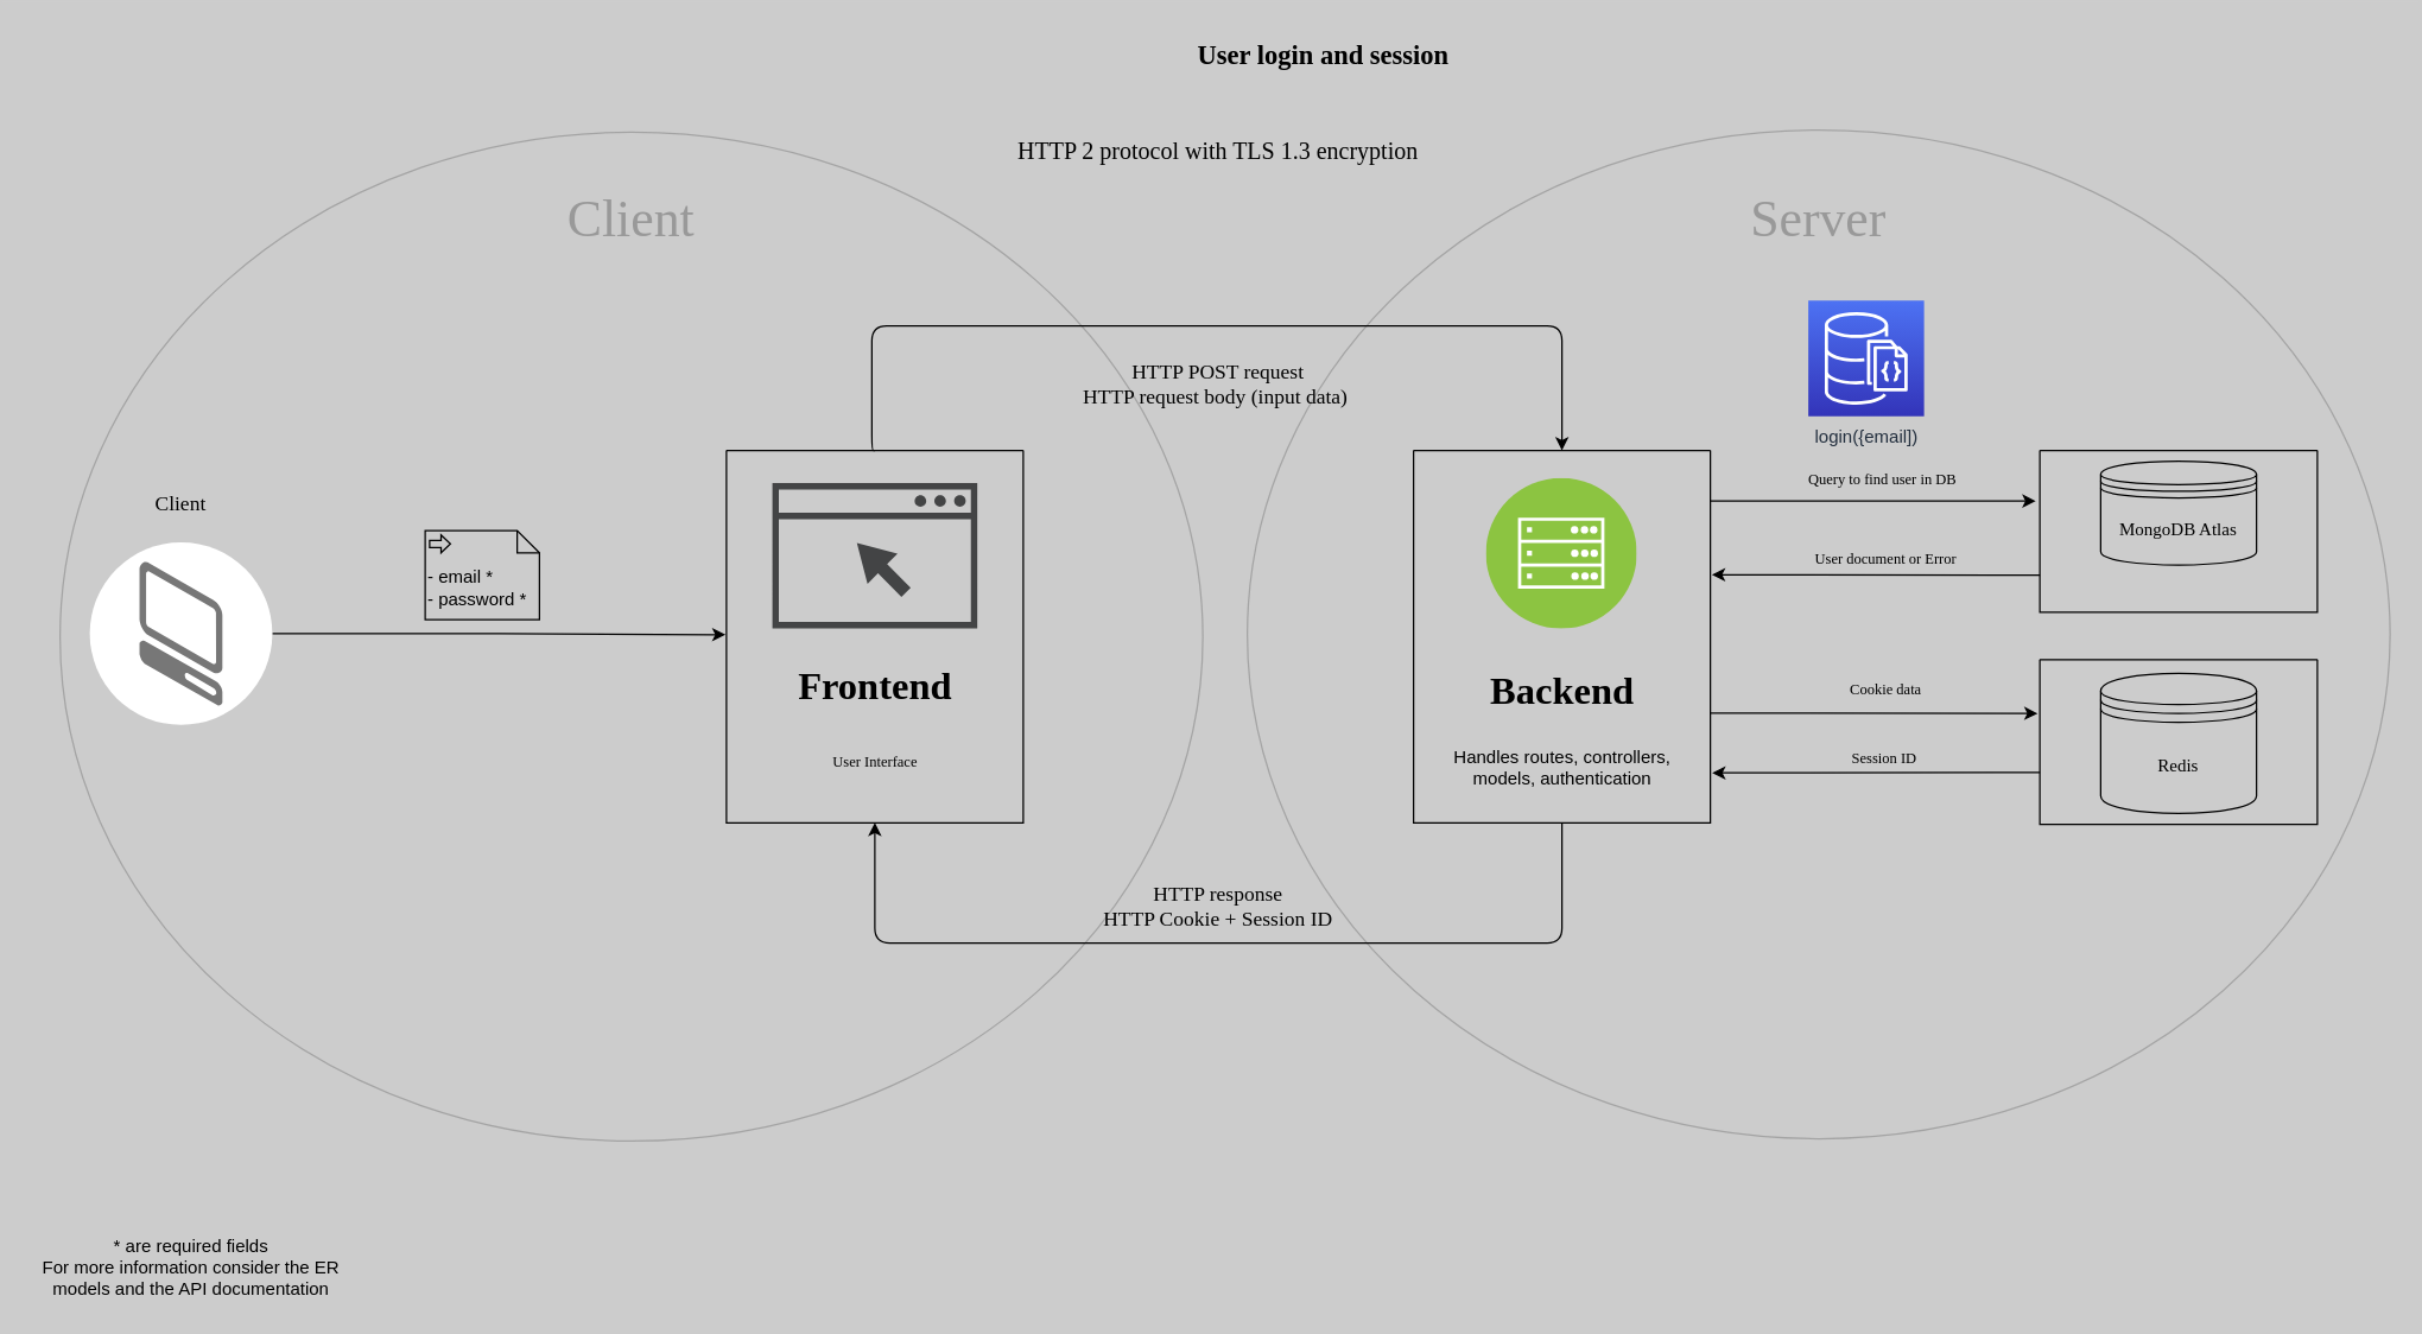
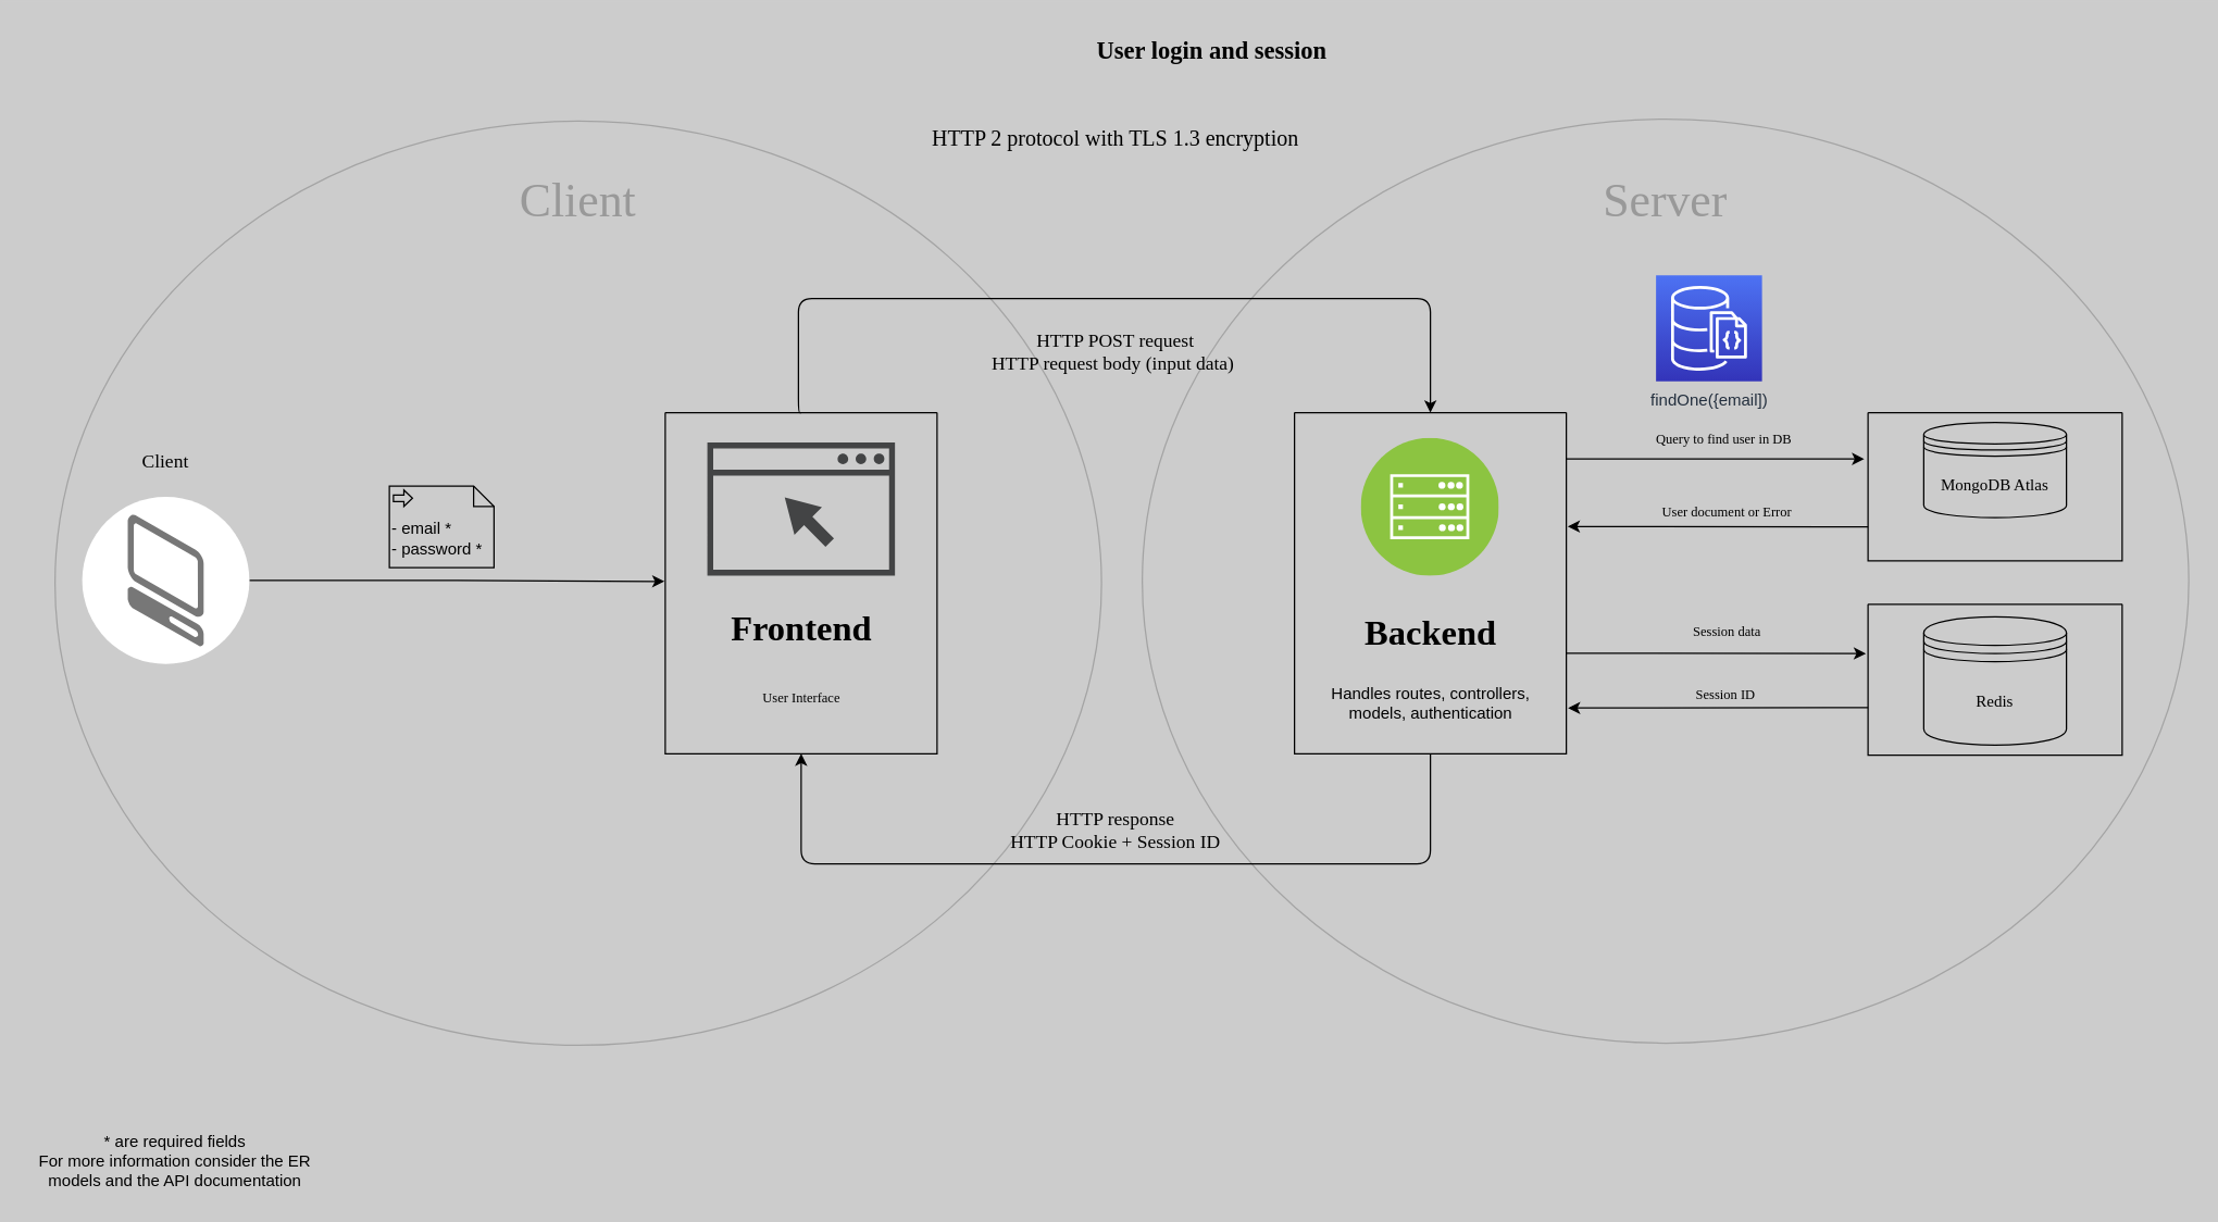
  <mxCell id="0" />
  <mxCell id="1" parent="0" />
  <mxCell id="2" value="" style="ellipse;whiteSpace=wrap;html=1;rounded=1;shadow=0;fontFamily=Lucida Console;fontSize=16;fillColor=none;opacity=20;" parent="1" vertex="1"><mxGeometry x="40" y="88.5" width="770" height="680" as="geometry" /></mxCell>
  <mxCell id="3" value="" style="ellipse;whiteSpace=wrap;html=1;rounded=1;shadow=0;fontFamily=Lucida Console;fontSize=16;fillColor=none;opacity=20;" parent="1" vertex="1"><mxGeometry x="840" y="87" width="770" height="680" as="geometry" /></mxCell>
  <mxCell id="4" style="edgeStyle=orthogonalEdgeStyle;rounded=0;orthogonalLoop=1;jettySize=auto;html=1;entryX=-0.003;entryY=0.495;entryDx=0;entryDy=0;entryPerimeter=0;" parent="1" source="5" target="8" edge="1"><mxGeometry relative="1" as="geometry" /></mxCell>
  <mxCell id="5" value="" style="ellipse;whiteSpace=wrap;html=1;aspect=fixed;strokeColor=none;rounded=1;" parent="1" vertex="1"><mxGeometry x="60" y="365" width="123" height="123" as="geometry" /></mxCell>
  <mxCell id="6" value="&lt;font style=&quot;font-size: 14px;&quot;&gt;Client&lt;/font&gt;" style="text;html=1;strokeColor=none;fillColor=none;align=center;verticalAlign=middle;whiteSpace=wrap;rounded=1;fontFamily=Lucida Console;fontSize=14;" parent="1" vertex="1"><mxGeometry x="68" y="325" width="107" height="30" as="geometry" /></mxCell>
  <mxCell id="7" style="edgeStyle=orthogonalEdgeStyle;rounded=1;orthogonalLoop=1;jettySize=auto;html=1;exitX=0.5;exitY=0;exitDx=0;exitDy=0;entryX=0.5;entryY=0;entryDx=0;entryDy=0;fontFamily=Lucida Console;fontSize=16;" parent="1" source="8" target="15" edge="1"><mxGeometry relative="1" as="geometry"><Array as="points"><mxPoint x="587" y="219" /><mxPoint x="1052" y="219" /></Array></mxGeometry></mxCell>
  <mxCell id="8" value="" style="swimlane;startSize=0;rounded=1;shadow=0;fontSize=14;fillColor=none;" parent="1" vertex="1"><mxGeometry x="489" y="303" width="200" height="251" as="geometry"><mxRectangle x="510" y="320" width="50" height="40" as="alternateBounds" /></mxGeometry></mxCell>
  <mxCell id="9" value="" style="pointerEvents=1;shadow=0;dashed=0;html=1;strokeColor=none;fillColor=#434445;aspect=fixed;labelPosition=center;verticalLabelPosition=bottom;verticalAlign=top;align=center;outlineConnect=0;shape=mxgraph.vvd.web_browser;rounded=1;fontSize=14;" parent="8" vertex="1"><mxGeometry x="30.98" y="22" width="138.04" height="98" as="geometry" /></mxCell>
  <mxCell id="10" value="&lt;b&gt;&lt;font face=&quot;Lucida Console&quot; style=&quot;font-size: 26px;&quot;&gt;Frontend&lt;/font&gt;&lt;/b&gt;" style="text;html=1;align=center;verticalAlign=middle;resizable=0;points=[];autosize=1;strokeColor=none;fillColor=none;fontSize=14;rounded=1;" parent="8" vertex="1"><mxGeometry x="25" y="139" width="150" height="40" as="geometry" /></mxCell>
  <mxCell id="11" value="User Interface" style="text;html=1;align=center;verticalAlign=middle;resizable=0;points=[];autosize=1;strokeColor=none;fillColor=none;fontSize=10;fontFamily=Lucida Console;rounded=1;" parent="8" vertex="1"><mxGeometry x="49" y="198" width="102" height="24" as="geometry" /></mxCell>
  <mxCell id="12" style="edgeStyle=orthogonalEdgeStyle;rounded=1;orthogonalLoop=1;jettySize=auto;html=1;exitX=0.5;exitY=1;exitDx=0;exitDy=0;entryX=0.5;entryY=1;entryDx=0;entryDy=0;fontFamily=Lucida Console;fontSize=14;" parent="1" source="15" target="8" edge="1"><mxGeometry relative="1" as="geometry"><Array as="points"><mxPoint x="822" y="635" /><mxPoint x="412" y="635" /></Array></mxGeometry></mxCell>
  <mxCell id="13" style="edgeStyle=orthogonalEdgeStyle;rounded=0;orthogonalLoop=1;jettySize=auto;html=1;entryX=-0.008;entryY=0.327;entryDx=0;entryDy=0;entryPerimeter=0;" parent="1" source="15" target="33" edge="1"><mxGeometry relative="1" as="geometry"><Array as="points"><mxPoint x="1187" y="480" /><mxPoint x="1187" y="480" /></Array></mxGeometry></mxCell>
  <mxCell id="14" style="edgeStyle=orthogonalEdgeStyle;rounded=0;orthogonalLoop=1;jettySize=auto;html=1;entryX=-0.015;entryY=0.313;entryDx=0;entryDy=0;entryPerimeter=0;" parent="1" source="15" target="23" edge="1"><mxGeometry relative="1" as="geometry"><Array as="points"><mxPoint x="1186" y="337" /><mxPoint x="1186" y="337" /></Array></mxGeometry></mxCell>
  <mxCell id="15" value="" style="swimlane;startSize=0;rounded=1;shadow=0;fontSize=14;fillColor=none;" parent="1" vertex="1"><mxGeometry x="952" y="303" width="200" height="251" as="geometry"><mxRectangle x="650" y="288.5" width="50" height="40" as="alternateBounds" /></mxGeometry></mxCell>
  <mxCell id="16" value="&lt;b&gt;&lt;font face=&quot;Lucida Console&quot; style=&quot;font-size: 26px;&quot;&gt;Backend&lt;/font&gt;&lt;/b&gt;" style="text;html=1;align=center;verticalAlign=middle;resizable=0;points=[];autosize=1;strokeColor=none;fillColor=none;fontSize=14;rounded=1;" parent="15" vertex="1"><mxGeometry x="30" y="142" width="140" height="40" as="geometry" /></mxCell>
  <mxCell id="17" value="" style="aspect=fixed;perimeter=ellipsePerimeter;html=1;align=center;shadow=0;dashed=0;fontColor=#4277BB;labelBackgroundColor=#ffffff;fontSize=12;spacingTop=3;image;image=img/lib/ibm/infrastructure/mobile_backend.svg;rounded=1;fontFamily=Lucida Console;fillColor=none;" parent="15" vertex="1"><mxGeometry x="49.25" y="19" width="101.5" height="101.5" as="geometry" /></mxCell>
  <mxCell id="18" value="Handles routes, controllers, models, authentication" style="text;html=1;strokeColor=none;fillColor=none;align=center;verticalAlign=middle;whiteSpace=wrap;rounded=0;" parent="15" vertex="1"><mxGeometry x="11" y="185" width="179" height="58" as="geometry" /></mxCell>
  <mxCell id="19" value="" style="shape=mxgraph.bpmn.data;labelPosition=center;verticalLabelPosition=bottom;align=center;verticalAlign=top;whiteSpace=wrap;size=15;html=1;bpmnTransferType=input;rounded=1;shadow=0;fontFamily=Lucida Console;fontSize=26;fillColor=none;" parent="1" vertex="1"><mxGeometry x="286" y="357" width="77" height="60" as="geometry" /></mxCell>
  <mxCell id="20" value="HTTP POST request&lt;br&gt;HTTP request body (input data)&amp;nbsp; &amp;nbsp;" style="text;html=1;strokeColor=none;fillColor=none;align=center;verticalAlign=middle;whiteSpace=wrap;rounded=1;shadow=0;fontFamily=Lucida Console;fontSize=14;" parent="1" vertex="1"><mxGeometry x="727" y="235" width="187" height="65" as="geometry" /></mxCell>
  <mxCell id="21" value="HTTP response&lt;br&gt;HTTP Cookie + Session ID" style="text;html=1;align=center;verticalAlign=middle;resizable=0;points=[];autosize=1;strokeColor=none;fillColor=none;fontSize=14;fontFamily=Lucida Console;rounded=1;" parent="1" vertex="1"><mxGeometry x="710" y="588" width="220" height="46" as="geometry" /></mxCell>
  <mxCell id="22" style="edgeStyle=orthogonalEdgeStyle;rounded=0;orthogonalLoop=1;jettySize=auto;html=1;entryX=1.005;entryY=0.334;entryDx=0;entryDy=0;entryPerimeter=0;" parent="1" source="23" target="15" edge="1"><mxGeometry relative="1" as="geometry"><Array as="points"><mxPoint x="1345" y="387" /><mxPoint x="1345" y="387" /></Array></mxGeometry></mxCell>
  <mxCell id="23" value="" style="swimlane;startSize=0;rounded=1;shadow=0;fontSize=14;fillColor=none;" parent="1" vertex="1"><mxGeometry x="1374" y="303" width="187" height="109" as="geometry"><mxRectangle x="650" y="288.5" width="50" height="40" as="alternateBounds" /></mxGeometry></mxCell>
  <mxCell id="24" value="MongoDB Atlas" style="shape=datastore;whiteSpace=wrap;html=1;rounded=1;shadow=0;fontFamily=Lucida Console;fontSize=12;fillColor=none;" parent="23" vertex="1"><mxGeometry x="41" y="7.25" width="105" height="70" as="geometry" /></mxCell>
  <mxCell id="25" value="&lt;b style=&quot;&quot;&gt;&lt;font style=&quot;font-size: 18px;&quot;&gt;User login and session&lt;/font&gt;&lt;/b&gt;" style="text;html=1;align=center;verticalAlign=middle;resizable=0;points=[];autosize=1;strokeColor=none;fillColor=none;fontSize=16;fontFamily=Lucida Console;rounded=1;" parent="1" vertex="1"><mxGeometry x="759.5" y="20" width="263" height="34" as="geometry" /></mxCell>
  <mxCell id="26" value="&lt;span style=&quot;font-size: 10px;&quot;&gt;Query to find user in DB&amp;nbsp;&lt;/span&gt;" style="text;html=1;align=center;verticalAlign=middle;resizable=0;points=[];autosize=1;strokeColor=none;fillColor=none;fontSize=18;fontFamily=Lucida Console;rounded=1;" parent="1" vertex="1"><mxGeometry x="1184.5" y="303" width="169" height="34" as="geometry" /></mxCell>
  <mxCell id="27" value="&lt;span style=&quot;font-size: 10px;&quot;&gt;User document or Error&lt;/span&gt;" style="text;html=1;align=center;verticalAlign=middle;resizable=0;points=[];autosize=1;strokeColor=none;fillColor=none;fontSize=18;fontFamily=Lucida Console;rounded=1;" parent="1" vertex="1"><mxGeometry x="1194" y="357" width="151" height="34" as="geometry" /></mxCell>
  <mxCell id="28" value="&lt;font style=&quot;font-size: 16px;&quot;&gt;HTTP 2 protocol with TLS 1.3 encryption&lt;/font&gt;" style="text;html=1;align=center;verticalAlign=middle;resizable=0;points=[];autosize=1;strokeColor=none;fillColor=none;fontSize=10;fontFamily=Lucida Console;rounded=1;" parent="1" vertex="1"><mxGeometry x="623" y="85" width="394" height="31" as="geometry" /></mxCell>
  <mxCell id="29" value="&lt;font color=&quot;#999999&quot; style=&quot;font-size: 35px;&quot;&gt;Client&lt;/font&gt;" style="text;html=1;strokeColor=none;fillColor=none;align=center;verticalAlign=middle;whiteSpace=wrap;rounded=1;shadow=0;fontFamily=Lucida Console;fontSize=16;opacity=20;" parent="1" vertex="1"><mxGeometry x="275" y="87" width="300" height="120" as="geometry" /></mxCell>
  <mxCell id="30" value="&lt;font color=&quot;#999999&quot; style=&quot;font-size: 35px;&quot;&gt;Server&lt;/font&gt;" style="text;html=1;strokeColor=none;fillColor=none;align=center;verticalAlign=middle;whiteSpace=wrap;rounded=1;shadow=0;fontFamily=Lucida Console;fontSize=16;opacity=20;" parent="1" vertex="1"><mxGeometry x="1075" y="87" width="300" height="120" as="geometry" /></mxCell>
  <mxCell id="31" value="" style="verticalLabelPosition=bottom;html=1;verticalAlign=top;strokeWidth=1;align=center;outlineConnect=0;dashed=0;outlineConnect=0;shape=mxgraph.aws3d.client;aspect=fixed;strokeColor=none;fillColor=#777777;rounded=1;shadow=0;fontFamily=Lucida Console;fontSize=16;autosize=0;" parent="1" vertex="1"><mxGeometry x="93.52" y="378" width="55.96" height="97" as="geometry" /></mxCell>
  <mxCell id="32" style="edgeStyle=orthogonalEdgeStyle;rounded=0;orthogonalLoop=1;jettySize=auto;html=1;entryX=1.006;entryY=0.866;entryDx=0;entryDy=0;entryPerimeter=0;" parent="1" source="33" target="15" edge="1"><mxGeometry relative="1" as="geometry"><Array as="points"><mxPoint x="1344" y="520" /><mxPoint x="1344" y="520" /></Array></mxGeometry></mxCell>
  <mxCell id="33" value="" style="swimlane;startSize=0;rounded=1;shadow=0;fontSize=14;fillColor=none;" parent="1" vertex="1"><mxGeometry x="1374" y="444" width="187" height="111" as="geometry"><mxRectangle x="650" y="288.5" width="50" height="40" as="alternateBounds" /></mxGeometry></mxCell>
  <mxCell id="34" value="Redis" style="shape=datastore;whiteSpace=wrap;html=1;rounded=1;shadow=0;fontFamily=Lucida Console;fontSize=12;fillColor=none;" parent="33" vertex="1"><mxGeometry x="41" y="9.25" width="105" height="94.5" as="geometry" /></mxCell>
- <mxCell id="35" value="&lt;span style=&quot;font-size: 10px;&quot;&gt;Cookie data&lt;/span&gt;" style="text;html=1;align=center;verticalAlign=middle;resizable=0;points=[];autosize=1;strokeColor=none;fillColor=none;fontSize=18;fontFamily=Lucida Console;rounded=1;" parent="1" vertex="1"><mxGeometry x="1224.5" y="445" width="90" height="34" as="geometry" /></mxCell>
+ <mxCell id="35" value="&lt;span style=&quot;font-size: 10px;&quot;&gt;Session data&lt;/span&gt;" style="text;html=1;align=center;verticalAlign=middle;resizable=0;points=[];autosize=1;strokeColor=none;fillColor=none;fontSize=18;fontFamily=Lucida Console;rounded=1;" parent="1" vertex="1"><mxGeometry x="1224.5" y="445" width="90" height="34" as="geometry" /></mxCell>
  <mxCell id="36" value="&lt;span style=&quot;font-size: 10px;&quot;&gt;Session ID&lt;/span&gt;" style="text;html=1;align=center;verticalAlign=middle;resizable=0;points=[];autosize=1;strokeColor=none;fillColor=none;fontSize=18;fontFamily=Lucida Console;rounded=1;" parent="1" vertex="1"><mxGeometry x="1230" y="491" width="78" height="34" as="geometry" /></mxCell>
- <mxCell id="37" value="login({email])" style="sketch=0;points=[[0,0,0],[0.25,0,0],[0.5,0,0],[0.75,0,0],[1,0,0],[0,1,0],[0.25,1,0],[0.5,1,0],[0.75,1,0],[1,1,0],[0,0.25,0],[0,0.5,0],[0,0.75,0],[1,0.25,0],[1,0.5,0],[1,0.75,0]];outlineConnect=0;fontColor=#232F3E;gradientColor=#4D72F3;gradientDirection=north;fillColor=#3334B9;strokeColor=#ffffff;dashed=0;verticalLabelPosition=bottom;verticalAlign=top;align=center;html=1;fontSize=12;fontStyle=0;aspect=fixed;shape=mxgraph.aws4.resourceIcon;resIcon=mxgraph.aws4.documentdb_with_mongodb_compatibility;" vertex="1" parent="1"><mxGeometry x="1218" y="202" width="78" height="78" as="geometry" /></mxCell>
+ <mxCell id="37" value="findOne({email])" style="sketch=0;points=[[0,0,0],[0.25,0,0],[0.5,0,0],[0.75,0,0],[1,0,0],[0,1,0],[0.25,1,0],[0.5,1,0],[0.75,1,0],[1,1,0],[0,0.25,0],[0,0.5,0],[0,0.75,0],[1,0.25,0],[1,0.5,0],[1,0.75,0]];outlineConnect=0;fontColor=#232F3E;gradientColor=#4D72F3;gradientDirection=north;fillColor=#3334B9;strokeColor=#ffffff;dashed=0;verticalLabelPosition=bottom;verticalAlign=top;align=center;html=1;fontSize=12;fontStyle=0;aspect=fixed;shape=mxgraph.aws4.resourceIcon;resIcon=mxgraph.aws4.documentdb_with_mongodb_compatibility;" vertex="1" parent="1"><mxGeometry x="1218" y="202" width="78" height="78" as="geometry" /></mxCell>
  <mxCell id="38" value="- email *&lt;br&gt;- password *" style="text;html=1;strokeColor=none;fillColor=none;align=left;verticalAlign=middle;whiteSpace=wrap;rounded=0;" vertex="1" parent="1"><mxGeometry x="286" y="381" width="75" height="29" as="geometry" /></mxCell>
  <mxCell id="39" value="* are required fields&lt;br&gt;For more information consider the ER models and the API documentation" style="text;html=1;strokeColor=none;fillColor=none;align=center;verticalAlign=middle;whiteSpace=wrap;rounded=0;" vertex="1" parent="1"><mxGeometry y="830" width="217" height="47" as="geometry" x="20" /></mxCell>
